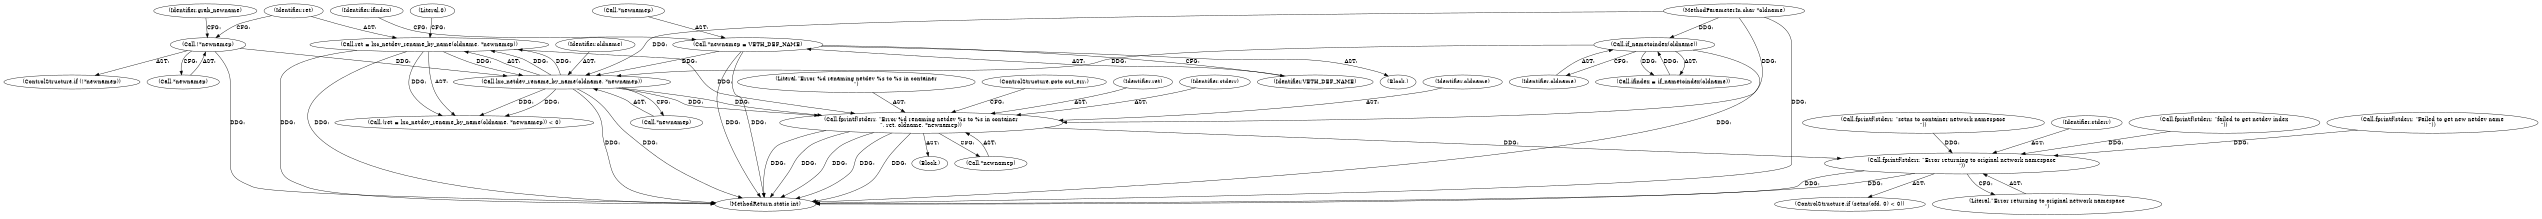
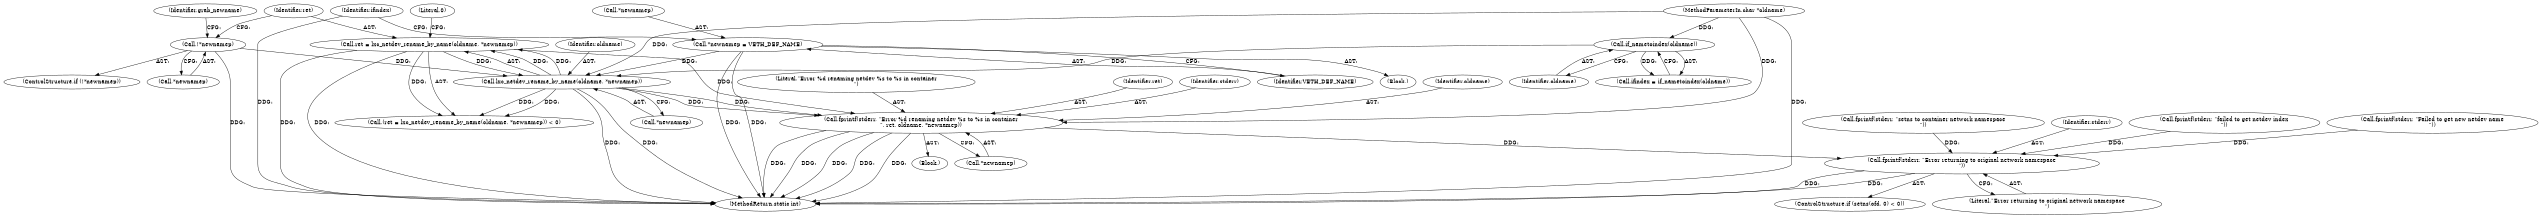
  digraph {
    n1 [label="(Call,fprintf(stderr, \"Error %d renaming netdev %s to %s in container\n\", ret, oldname, *newnamep))"]
    n2 [label="(Call,fprintf(stderr, \"Error returning to original network namespace\n\"))"]
    n3 [label="(Block,)"]
    n4 [label="(Call,*newnamep)"]
    n5 [label="(MethodReturn,static int)"]
    n6 [label="(ControlStructure,if (setns(ofd, 0) < 0))"]
    n7 [label="(Literal,\"Error returning to original network namespace\n\")"]
    n8 [label="(Call,ret = lxc_netdev_rename_by_name(oldname, *newnamep))"]
    n9 [label="(Call,lxc_netdev_rename_by_name(oldname, *newnamep))"]
    n10 [label="(Call,(ret = lxc_netdev_rename_by_name(oldname, *newnamep)) < 0)"]
    n11 [label="(Call,*newnamep)"]
    n12 [label="(Call,if_nametoindex(oldname))"]
    n13 [label="(Identifier,oldname)"]
    n14 [label="(Call,ifindex = if_nametoindex(oldname))"]
    n15 [label="(MethodParameterIn,char *oldname)"]
    n16 [label="(Call,!*newnamep)"]
    n17 [label="(Call,*newnamep)"]
    n18 [label="(ControlStructure,if (!*newnamep))"]
    n19 [label="(Call,*newnamep = VETH_DEF_NAME)"]
    n20 [label="(Identifier,VETH_DEF_NAME)"]
    n21 [label="(Block,)"]
    n22 [label="(Call,fprintf(stderr, \"failed to get netdev index\n\"))"]
    n23 [label="(Identifier,oldname)"]
    n24 [label="(Call,*newnamep)"]
    n25 [label="(Literal,\"Error %d renaming netdev %s to %s in container\n\")"]
-   n26 [label="(ControlStructure,goto out_err;)"]
    n27 [label="(Call,fprintf(stderr, \"Failed to get new netdev name\n\"))"]
    n28 [label="(Identifier,ret)"]
    n29 [label="(Identifier,ret)"]
    n30 [label="(Identifier,stderr)"]
    n31 [label="(Identifier,oldname)"]
    n32 [label="(Identifier,grab_newname)"]
    n33 [label="(Call,fprintf(stderr, \"setns to container network namespace\n\"))"]
    n34 [label="(Identifier,ifindex)"]
    n35 [label="(Literal,0)"]
    n36 [label="(Identifier,stderr)"]
    n1 -> n2 [label="DDG: "]
    n1 -> n3 [label="AST: "]
    n1 -> n4 [label="CFG: "]
    n1 -> n5 [label="DDG: "]
    n1 -> n5 [label="DDG: "]
    n1 -> n5 [label="DDG: "]
    n1 -> n5 [label="DDG: "]
    n1 -> n5 [label="DDG: "]
    n2 -> n5 [label="DDG: "]
    n2 -> n5 [label="DDG: "]
    n2 -> n6 [label="AST: "]
    n2 -> n7 [label="CFG: "]
    n4 -> n1 [label="AST: "]
    n7 -> n2 [label="AST: "]
    n8 -> n1 [label="DDG: "]
    n8 -> n5 [label="DDG: "]
    n8 -> n5 [label="DDG: "]
    n8 -> n9 [label="DDG: "]
    n8 -> n10 [label="AST: "]
    n8 -> n10 [label="DDG: "]
    n9 -> n1 [label="DDG: "]
    n9 -> n1 [label="DDG: "]
    n9 -> n5 [label="DDG: "]
    n9 -> n5 [label="DDG: "]
    n9 -> n8 [label="AST: "]
    n9 -> n8 [label="DDG: "]
    n9 -> n8 [label="DDG: "]
    n9 -> n10 [label="DDG: "]
    n9 -> n10 [label="DDG: "]
    n9 -> n11 [label="CFG: "]
    n11 -> n9 [label="AST: "]
-   n12 -> n5 [label="DDG: "]
+   n34 -> n5 [label="DDG: "]
    n12 -> n9 [label="DDG: "]
    n12 -> n13 [label="CFG: "]
    n12 -> n14 [label="AST: "]
    n12 -> n14 [label="DDG: "]
    n13 -> n12 [label="AST: "]
-   n14 -> n12 [label="DDG: "]
+   n14 -> n12 [label="CFG: "]
    n15 -> n1 [label="DDG: "]
    n15 -> n5 [label="DDG: "]
    n15 -> n9 [label="DDG: "]
    n15 -> n12 [label="DDG: "]
    n16 -> n5 [label="DDG: "]
    n16 -> n9 [label="DDG: "]
    n16 -> n17 [label="CFG: "]
    n16 -> n18 [label="AST: "]
    n17 -> n16 [label="AST: "]
    n19 -> n5 [label="DDG: "]
    n19 -> n5 [label="DDG: "]
    n19 -> n9 [label="DDG: "]
    n19 -> n20 [label="CFG: "]
    n19 -> n21 [label="AST: "]
    n20 -> n19 [label="AST: "]
    n22 -> n2 [label="DDG: "]
    n23 -> n9 [label="AST: "]
    n24 -> n19 [label="AST: "]
    n25 -> n1 [label="AST: "]
-   n26 -> n1 [label="CFG: "]
    n27 -> n2 [label="DDG: "]
    n28 -> n8 [label="AST: "]
    n28 -> n16 [label="CFG: "]
    n29 -> n1 [label="AST: "]
    n30 -> n1 [label="AST: "]
    n31 -> n1 [label="AST: "]
    n32 -> n16 [label="CFG: "]
    n33 -> n2 [label="DDG: "]
    n34 -> n19 [label="CFG: "]
    n35 -> n8 [label="CFG: "]
    n36 -> n2 [label="AST: "]
  }
